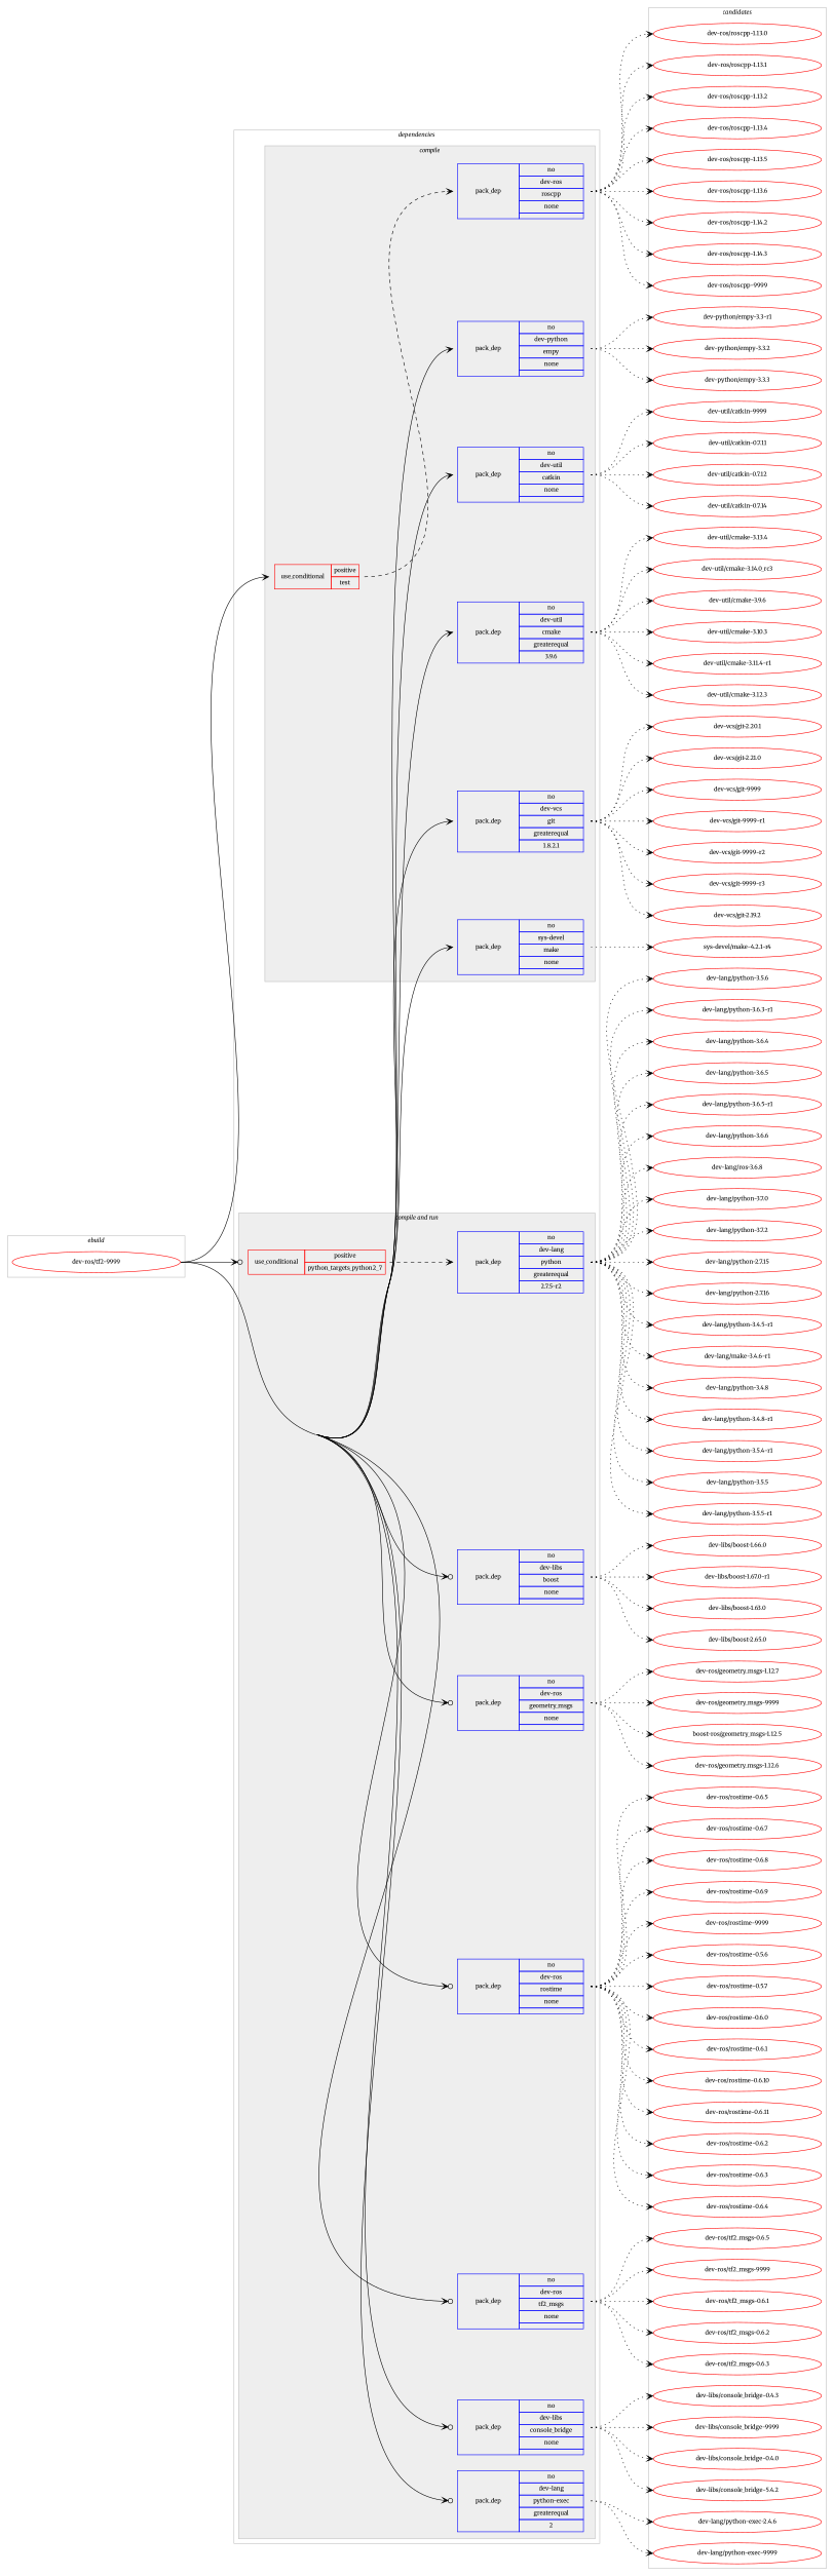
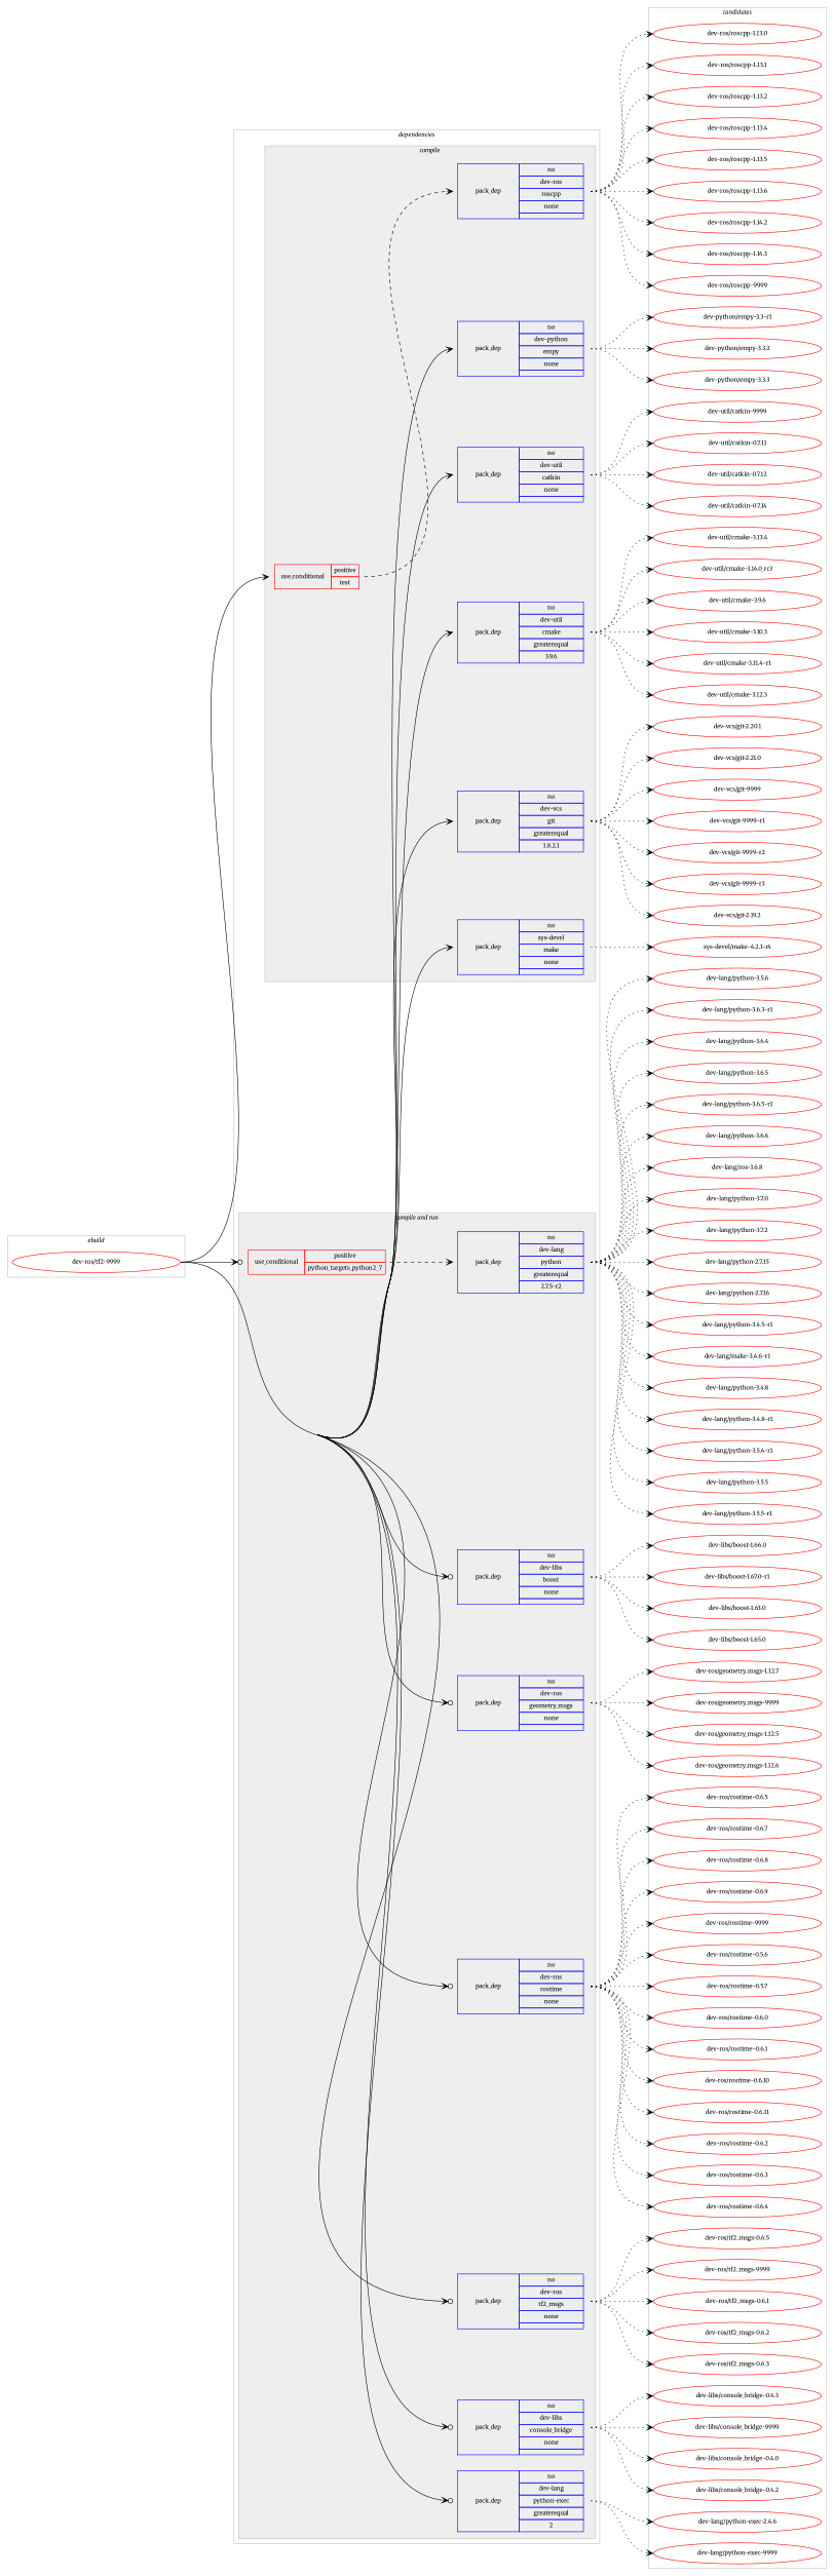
  digraph {
    compound=true
    concentrate=true
    fontname=Merriweather
    fontsize=10
    newrank=true
    rankdir=LR
    ranksep=1.5
    node [color=red fontname=Merriweather fontsize=10]
    edge [arrowhead=vee fontname=Merriweather headport=w style=dotted tailport=e weight=100]
    n1 [label="dev-ros/tf2-9999" width=4]
    n2 [color=blue label=<<TABLE BORDER="0" CELLBORDER="1" CELLSPACING="0" CELLPADDING="4" WIDTH="220"><TR><TD ROWSPAN="6" CELLPADDING="30">pack_dep</TD></TR><TR><TD WIDTH="110">no</TD></TR><TR><TD>dev-ros</TD></TR><TR><TD>roscpp</TD></TR><TR><TD>none</TD></TR><TR><TD></TD></TR></TABLE>> shape=none]
    n3 [label=<<TABLE BORDER="0" CELLBORDER="1" CELLSPACING="0" CELLPADDING="4"><TR><TD ROWSPAN="3" CELLPADDING="10">use_conditional</TD></TR><TR><TD>positive</TD></TR><TR><TD>test</TD></TR></TABLE>> shape=none]
    n4 [color=blue label=<<TABLE BORDER="0" CELLBORDER="1" CELLSPACING="0" CELLPADDING="4" WIDTH="220"><TR><TD ROWSPAN="6" CELLPADDING="30">pack_dep</TD></TR><TR><TD WIDTH="110">no</TD></TR><TR><TD>dev-python</TD></TR><TR><TD>empy</TD></TR><TR><TD>none</TD></TR><TR><TD></TD></TR></TABLE>> shape=none]
    n5 [color=blue label=<<TABLE BORDER="0" CELLBORDER="1" CELLSPACING="0" CELLPADDING="4" WIDTH="220"><TR><TD ROWSPAN="6" CELLPADDING="30">pack_dep</TD></TR><TR><TD WIDTH="110">no</TD></TR><TR><TD>dev-util</TD></TR><TR><TD>catkin</TD></TR><TR><TD>none</TD></TR><TR><TD></TD></TR></TABLE>> shape=none]
    n6 [color=blue label=<<TABLE BORDER="0" CELLBORDER="1" CELLSPACING="0" CELLPADDING="4" WIDTH="220"><TR><TD ROWSPAN="6" CELLPADDING="30">pack_dep</TD></TR><TR><TD WIDTH="110">no</TD></TR><TR><TD>dev-util</TD></TR><TR><TD>cmake</TD></TR><TR><TD>greaterequal</TD></TR><TR><TD>3.9.6</TD></TR></TABLE>> shape=none]
    n7 [color=blue label=<<TABLE BORDER="0" CELLBORDER="1" CELLSPACING="0" CELLPADDING="4" WIDTH="220"><TR><TD ROWSPAN="6" CELLPADDING="30">pack_dep</TD></TR><TR><TD WIDTH="110">no</TD></TR><TR><TD>dev-vcs</TD></TR><TR><TD>git</TD></TR><TR><TD>greaterequal</TD></TR><TR><TD>1.8.2.1</TD></TR></TABLE>> shape=none]
    n8 [color=blue label=<<TABLE BORDER="0" CELLBORDER="1" CELLSPACING="0" CELLPADDING="4" WIDTH="220"><TR><TD ROWSPAN="6" CELLPADDING="30">pack_dep</TD></TR><TR><TD WIDTH="110">no</TD></TR><TR><TD>sys-devel</TD></TR><TR><TD>make</TD></TR><TR><TD>none</TD></TR><TR><TD></TD></TR></TABLE>> shape=none]
    n9 [color=blue label=<<TABLE BORDER="0" CELLBORDER="1" CELLSPACING="0" CELLPADDING="4" WIDTH="220"><TR><TD ROWSPAN="6" CELLPADDING="30">pack_dep</TD></TR><TR><TD WIDTH="110">no</TD></TR><TR><TD>dev-libs</TD></TR><TR><TD>console_bridge</TD></TR><TR><TD>none</TD></TR><TR><TD></TD></TR></TABLE>> shape=none]
    n10 [color=blue label=<<TABLE BORDER="0" CELLBORDER="1" CELLSPACING="0" CELLPADDING="4" WIDTH="220"><TR><TD ROWSPAN="6" CELLPADDING="30">pack_dep</TD></TR><TR><TD WIDTH="110">no</TD></TR><TR><TD>dev-lang</TD></TR><TR><TD>python</TD></TR><TR><TD>greaterequal</TD></TR><TR><TD>2.7.5-r2</TD></TR></TABLE>> shape=none]
    n11 [label=<<TABLE BORDER="0" CELLBORDER="1" CELLSPACING="0" CELLPADDING="4"><TR><TD ROWSPAN="3" CELLPADDING="10">use_conditional</TD></TR><TR><TD>positive</TD></TR><TR><TD>python_targets_python2_7</TD></TR></TABLE>> shape=none]
    n12 [color=blue label=<<TABLE BORDER="0" CELLBORDER="1" CELLSPACING="0" CELLPADDING="4" WIDTH="220"><TR><TD ROWSPAN="6" CELLPADDING="30">pack_dep</TD></TR><TR><TD WIDTH="110">no</TD></TR><TR><TD>dev-lang</TD></TR><TR><TD>python-exec</TD></TR><TR><TD>greaterequal</TD></TR><TR><TD>2</TD></TR></TABLE>> shape=none]
    n13 [color=blue label=<<TABLE BORDER="0" CELLBORDER="1" CELLSPACING="0" CELLPADDING="4" WIDTH="220"><TR><TD ROWSPAN="6" CELLPADDING="30">pack_dep</TD></TR><TR><TD WIDTH="110">no</TD></TR><TR><TD>dev-libs</TD></TR><TR><TD>boost</TD></TR><TR><TD>none</TD></TR><TR><TD></TD></TR></TABLE>> shape=none]
    n14 [color=blue label=<<TABLE BORDER="0" CELLBORDER="1" CELLSPACING="0" CELLPADDING="4" WIDTH="220"><TR><TD ROWSPAN="6" CELLPADDING="30">pack_dep</TD></TR><TR><TD WIDTH="110">no</TD></TR><TR><TD>dev-ros</TD></TR><TR><TD>geometry_msgs</TD></TR><TR><TD>none</TD></TR><TR><TD></TD></TR></TABLE>> shape=none]
    n15 [color=blue label=<<TABLE BORDER="0" CELLBORDER="1" CELLSPACING="0" CELLPADDING="4" WIDTH="220"><TR><TD ROWSPAN="6" CELLPADDING="30">pack_dep</TD></TR><TR><TD WIDTH="110">no</TD></TR><TR><TD>dev-ros</TD></TR><TR><TD>rostime</TD></TR><TR><TD>none</TD></TR><TR><TD></TD></TR></TABLE>> shape=none]
    n16 [color=blue label=<<TABLE BORDER="0" CELLBORDER="1" CELLSPACING="0" CELLPADDING="4" WIDTH="220"><TR><TD ROWSPAN="6" CELLPADDING="30">pack_dep</TD></TR><TR><TD WIDTH="110">no</TD></TR><TR><TD>dev-ros</TD></TR><TR><TD>tf2_msgs</TD></TR><TR><TD>none</TD></TR><TR><TD></TD></TR></TABLE>> shape=none]
    n17 [label="dev-ros/roscpp-1.13.0" width=4]
    n18 [label="dev-ros/roscpp-1.13.1" width=4]
    n19 [label="dev-ros/roscpp-1.13.2" width=4]
    n20 [label="dev-ros/roscpp-1.13.4" width=4]
    n21 [label="dev-ros/roscpp-1.13.5" width=4]
    n22 [label="dev-ros/roscpp-1.13.6" width=4]
    n23 [label="dev-ros/roscpp-1.14.2" width=4]
    n24 [label="dev-ros/roscpp-1.14.3" width=4]
    n25 [label="dev-ros/roscpp-9999" width=4]
    n26 [label="dev-python/empy-3.3-r1" width=4]
    n27 [label="dev-python/empy-3.3.2" width=4]
    n28 [label="dev-python/empy-3.3.3" width=4]
    n29 [label="dev-util/catkin-0.7.11" width=4]
    n30 [label="dev-util/catkin-0.7.12" width=4]
    n31 [label="dev-util/catkin-0.7.14" width=4]
    n32 [label="dev-util/catkin-9999" width=4]
    n33 [label="dev-util/cmake-3.10.3" width=4]
    n34 [label="dev-util/cmake-3.11.4-r1" width=4]
    n35 [label="dev-util/cmake-3.12.3" width=4]
    n36 [label="dev-util/cmake-3.13.4" width=4]
    n37 [label="dev-util/cmake-3.14.0_rc3" width=4]
    n38 [label="dev-util/cmake-3.9.6" width=4]
    n39 [label="dev-vcs/git-2.19.2" width=4]
    n40 [label="dev-vcs/git-2.20.1" width=4]
    n41 [label="dev-vcs/git-2.21.0" width=4]
    n42 [label="dev-vcs/git-9999" width=4]
    n43 [label="dev-vcs/git-9999-r1" width=4]
    n44 [label="dev-vcs/git-9999-r2" width=4]
    n45 [label="dev-vcs/git-9999-r3" width=4]
    n46 [label="sys-devel/make-4.2.1-r4" width=4]
    n47 [label="dev-lang/python-2.7.15" width=4]
    n48 [label="dev-lang/python-2.7.16" width=4]
    n49 [label="dev-lang/python-3.4.5-r1" width=4]
    n50 [label="dev-lang/make-3.4.6-r1" width=4]
    n51 [label="dev-lang/python-3.4.8" width=4]
    n52 [label="dev-lang/python-3.4.8-r1" width=4]
    n53 [label="dev-lang/python-3.5.4-r1" width=4]
    n54 [label="dev-lang/python-3.5.5" width=4]
    n55 [label="dev-lang/python-3.5.5-r1" width=4]
    n56 [label="dev-lang/python-3.5.6" width=4]
    n57 [label="dev-lang/python-3.6.3-r1" width=4]
    n58 [label="dev-lang/python-3.6.4" width=4]
    n59 [label="dev-lang/python-3.6.5" width=4]
    n60 [label="dev-lang/python-3.6.5-r1" width=4]
    n61 [label="dev-lang/python-3.6.6" width=4]
    n62 [label="dev-lang/ros-3.6.8" width=4]
    n63 [label="dev-lang/python-3.7.0" width=4]
    n64 [label="dev-lang/python-3.7.2" width=4]
    n65 [label="dev-lang/python-exec-2.4.6" width=4]
    n66 [label="dev-lang/python-exec-9999" width=4]
    n67 [label="dev-libs/boost-1.63.0" width=4]
-   n68 [label="dev-libs/boost-2.65.0" width=4]
+   n68 [label="dev-libs/boost-1.65.0" width=4]
    n69 [label="dev-libs/boost-1.66.0" width=4]
    n70 [label="dev-libs/boost-1.67.0-r1" width=4]
    n71 [label="dev-libs/console_bridge-0.4.0" width=4]
-   n72 [label="dev-libs/console_bridge-5.4.2" width=4]
+   n72 [label="dev-libs/console_bridge-0.4.2" width=4]
    n73 [label="dev-libs/console_bridge-0.4.3" width=4]
    n74 [label="dev-libs/console_bridge-9999" width=4]
-   n75 [label="boost-ros/geometry_msgs-1.12.5" width=4]
+   n75 [label="dev-ros/geometry_msgs-1.12.5" width=4]
    n76 [label="dev-ros/geometry_msgs-1.12.6" width=4]
    n77 [label="dev-ros/geometry_msgs-1.12.7" width=4]
    n78 [label="dev-ros/geometry_msgs-9999" width=4]
    n79 [label="dev-ros/rostime-0.5.6" width=4]
    n80 [label="dev-ros/rostime-0.5.7" width=4]
    n81 [label="dev-ros/rostime-0.6.0" width=4]
    n82 [label="dev-ros/rostime-0.6.1" width=4]
    n83 [label="dev-ros/rostime-0.6.10" width=4]
    n84 [label="dev-ros/rostime-0.6.11" width=4]
    n85 [label="dev-ros/rostime-0.6.2" width=4]
    n86 [label="dev-ros/rostime-0.6.3" width=4]
    n87 [label="dev-ros/rostime-0.6.4" width=4]
    n88 [label="dev-ros/rostime-0.6.5" width=4]
    n89 [label="dev-ros/rostime-0.6.7" width=4]
    n90 [label="dev-ros/rostime-0.6.8" width=4]
    n91 [label="dev-ros/rostime-0.6.9" width=4]
    n92 [label="dev-ros/rostime-9999" width=4]
    n93 [label="dev-ros/tf2_msgs-0.6.1" width=4]
    n94 [label="dev-ros/tf2_msgs-0.6.2" width=4]
    n95 [label="dev-ros/tf2_msgs-0.6.3" width=4]
    n96 [label="dev-ros/tf2_msgs-0.6.5" width=4]
    n97 [label="dev-ros/tf2_msgs-9999" width=4]
    subgraph cluster_1 {
      color=gray
      label=<<i>ebuild</i>>
      rank=same
      n1
    }
    subgraph cluster_2 {
      color=gray
      label=<<i>dependencies</i>>
      subgraph cluster_3 {
        color=gray
        fillcolor="#eeeeee"
        label=<<i>compile</i>>
        style=filled
        subgraph sub_4 {
          color=gray
          fillcolor="#eeeeee"
          label=<<i>compile</i>>
          style=filled
          n3
          subgraph sub_5 {
            color=gray
            fillcolor="#eeeeee"
            label=<<i>compile</i>>
            style=filled
            n2
          }
        }
        subgraph sub_6 {
          color=gray
          fillcolor="#eeeeee"
          label=<<i>compile</i>>
          style=filled
          n4
        }
        subgraph sub_7 {
          color=gray
          fillcolor="#eeeeee"
          label=<<i>compile</i>>
          style=filled
          n5
        }
        subgraph sub_8 {
          color=gray
          fillcolor="#eeeeee"
          label=<<i>compile</i>>
          style=filled
          n6
        }
        subgraph sub_9 {
          color=gray
          fillcolor="#eeeeee"
          label=<<i>compile</i>>
          style=filled
          n7
        }
        subgraph sub_10 {
          color=gray
          fillcolor="#eeeeee"
          label=<<i>compile</i>>
          style=filled
          n8
        }
      }
      subgraph cluster_11 {
        color=gray
        fillcolor="#eeeeee"
        label=<<i>compile and run</i>>
        style=filled
        subgraph sub_12 {
          color=gray
          fillcolor="#eeeeee"
          label=<<i>compile and run</i>>
          style=filled
          n9
        }
        subgraph sub_13 {
          color=gray
          fillcolor="#eeeeee"
          label=<<i>compile and run</i>>
          style=filled
          n11
          subgraph sub_14 {
            color=gray
            fillcolor="#eeeeee"
            label=<<i>compile and run</i>>
            style=filled
            n10
          }
        }
        subgraph sub_15 {
          color=gray
          fillcolor="#eeeeee"
          label=<<i>compile and run</i>>
          style=filled
          n12
        }
        subgraph sub_16 {
          color=gray
          fillcolor="#eeeeee"
          label=<<i>compile and run</i>>
          style=filled
          n13
        }
        subgraph sub_17 {
          color=gray
          fillcolor="#eeeeee"
          label=<<i>compile and run</i>>
          style=filled
          n14
        }
        subgraph sub_18 {
          color=gray
          fillcolor="#eeeeee"
          label=<<i>compile and run</i>>
          style=filled
          n15
        }
        subgraph sub_19 {
          color=gray
          fillcolor="#eeeeee"
          label=<<i>compile and run</i>>
          style=filled
          n16
        }
      }
      subgraph cluster_20 {
        color=gray
        fillcolor="#eeeeee"
        label=<<i>run</i>>
        style=filled
      }
    }
    subgraph cluster_21 {
      color=gray
      label=<<i>candidates</i>>
      rank=same
      subgraph sub_22 {
        color=black
        label=<<i>candidates</i>>
        nodesep=1
        rank=same
        n17
        n18
        n19
        n20
        n21
        n22
        n23
        n24
        n25
      }
      subgraph sub_23 {
        color=black
        label=<<i>candidates</i>>
        nodesep=1
        rank=same
        n26
        n27
        n28
      }
      subgraph sub_24 {
        color=black
        label=<<i>candidates</i>>
        nodesep=1
        rank=same
        n29
        n30
        n31
        n32
      }
      subgraph sub_25 {
        color=black
        label=<<i>candidates</i>>
        nodesep=1
        rank=same
        n33
        n34
        n35
        n36
        n37
        n38
      }
      subgraph sub_26 {
        color=black
        label=<<i>candidates</i>>
        nodesep=1
        rank=same
        n39
        n40
        n41
        n42
        n43
        n44
        n45
      }
      subgraph sub_27 {
        color=black
        label=<<i>candidates</i>>
        nodesep=1
        rank=same
        n46
      }
      subgraph sub_28 {
        color=black
        label=<<i>candidates</i>>
        nodesep=1
        rank=same
        n47
        n48
        n49
        n50
        n51
        n52
        n53
        n54
        n55
        n56
        n57
        n58
        n59
        n60
        n61
        n62
        n63
        n64
      }
      subgraph sub_29 {
        color=black
        label=<<i>candidates</i>>
        nodesep=1
        rank=same
        n65
        n66
      }
      subgraph sub_30 {
        color=black
        label=<<i>candidates</i>>
        nodesep=1
        rank=same
        n67
        n68
        n69
        n70
      }
      subgraph sub_31 {
        color=black
        label=<<i>candidates</i>>
        nodesep=1
        rank=same
        n71
        n72
        n73
        n74
      }
      subgraph sub_32 {
        color=black
        label=<<i>candidates</i>>
        nodesep=1
        rank=same
        n75
        n76
        n77
        n78
      }
      subgraph sub_33 {
        color=black
        label=<<i>candidates</i>>
        nodesep=1
        rank=same
        n79
        n80
        n81
        n82
        n83
        n84
        n85
        n86
        n87
        n88
        n89
        n90
        n91
        n92
      }
      subgraph sub_34 {
        color=black
        label=<<i>candidates</i>>
        nodesep=1
        rank=same
        n93
        n94
        n95
        n96
        n97
      }
    }
    n1 -> n3 [style=solid weight=20]
    n1 -> n4 [style=solid weight=20]
    n1 -> n5 [style=solid weight=20]
    n1 -> n6 [style=solid weight=20]
    n1 -> n7 [style=solid weight=20]
    n1 -> n8 [style=solid weight=20]
    n1 -> n9 [arrowhead=odotvee style=solid weight=20]
    n1 -> n11 [arrowhead=odotvee style=solid weight=20]
    n1 -> n12 [arrowhead=odotvee style=solid weight=20]
    n1 -> n13 [arrowhead=odotvee style=solid weight=20]
    n1 -> n14 [arrowhead=odotvee style=solid weight=20]
    n1 -> n15 [arrowhead=odotvee style=solid weight=20]
    n1 -> n16 [arrowhead=odotvee style=solid weight=20]
    n2 -> n17
    n2 -> n18
    n2 -> n19
    n2 -> n20
    n2 -> n21
    n2 -> n22
    n2 -> n23
    n2 -> n24
    n2 -> n25
    n3 -> n2 [style=dashed weight=20]
    n4 -> n26
    n4 -> n27
    n4 -> n28
    n5 -> n29
    n5 -> n30
    n5 -> n31
    n5 -> n32
    n6 -> n33
    n6 -> n34
    n6 -> n35
    n6 -> n36
    n6 -> n37
    n6 -> n38
    n7 -> n39
    n7 -> n40
    n7 -> n41
    n7 -> n42
    n7 -> n43
    n7 -> n44
    n7 -> n45
    n8 -> n46
    n9 -> n71
    n9 -> n72
    n9 -> n73
    n9 -> n74
    n10 -> n47
    n10 -> n48
    n10 -> n49
    n10 -> n50
    n10 -> n51
    n10 -> n52
    n10 -> n53
    n10 -> n54
    n10 -> n55
    n10 -> n56
    n10 -> n57
    n10 -> n58
    n10 -> n59
    n10 -> n60
    n10 -> n61
    n10 -> n62
    n10 -> n63
    n10 -> n64
    n11 -> n10 [style=dashed weight=20]
    n12 -> n65
    n12 -> n66
    n13 -> n67
    n13 -> n68
    n13 -> n69
    n13 -> n70
    n14 -> n75
    n14 -> n76
    n14 -> n77
    n14 -> n78
    n15 -> n79
    n15 -> n80
    n15 -> n81
    n15 -> n82
    n15 -> n83
    n15 -> n84
    n15 -> n85
    n15 -> n86
    n15 -> n87
    n15 -> n88
    n15 -> n89
    n15 -> n90
    n15 -> n91
    n15 -> n92
    n16 -> n93
    n16 -> n94
    n16 -> n95
    n16 -> n96
    n16 -> n97
  }
